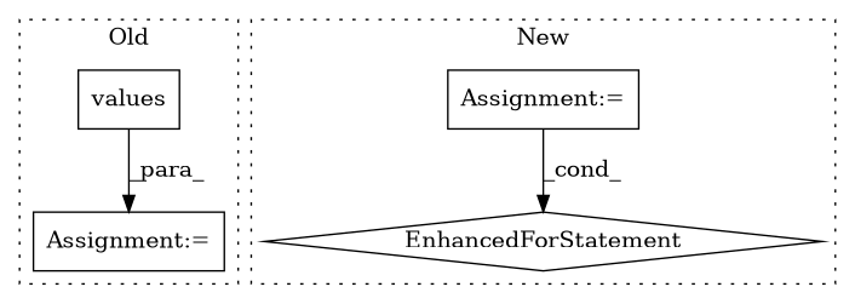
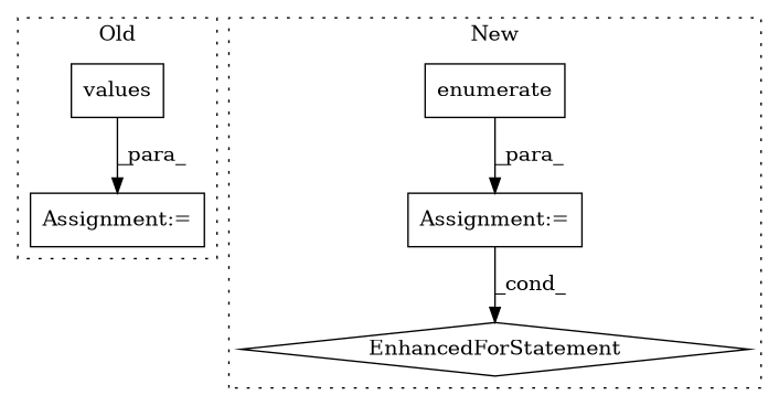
  digraph {
    node [a=32 l="63,2" s="3791,3937" shape=box]
    n1 [l=8 label=values s=3491]
    n2 [a=7 l="76,2" label="Assignment:=" s="3386,3531"]
+   n3 [l="10,1" label=enumerate s="3914,3936"]
    n4 [a=70 label=EnhancedForStatement shape=diamond]
    n5 [a=7 label="Assignment:="]
    subgraph cluster_1 {
      label=Old
      style=dotted
      n1
      n2
    }
    subgraph cluster_2 {
      label=New
      style=dotted
+     n3
      n4
      n5
    }
    n1 -> n2 [label=_para_]
+   n3 -> n5 [label=_para_]
    n5 -> n4 [label=_cond_]
  }
